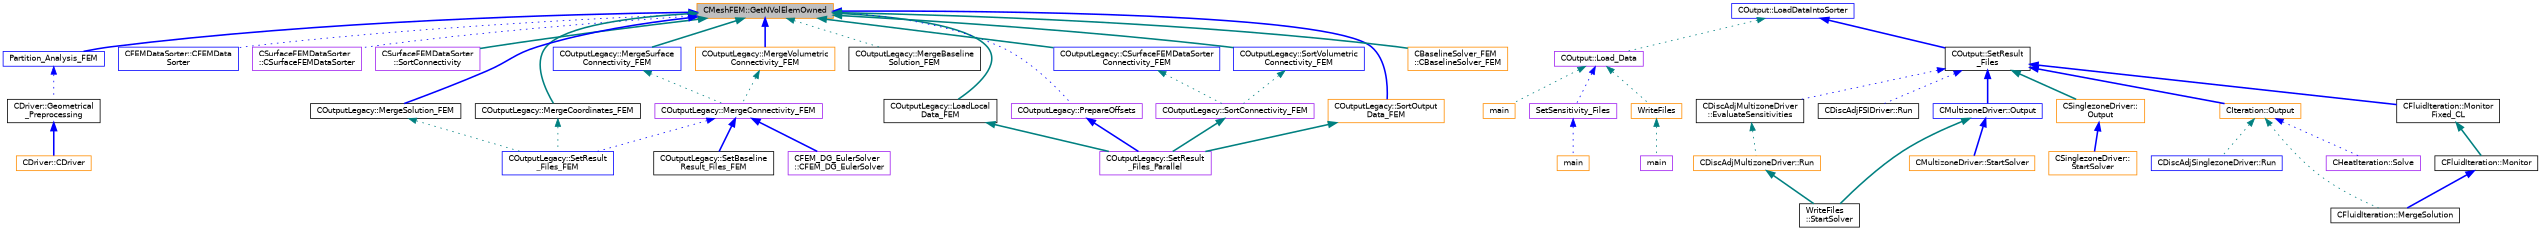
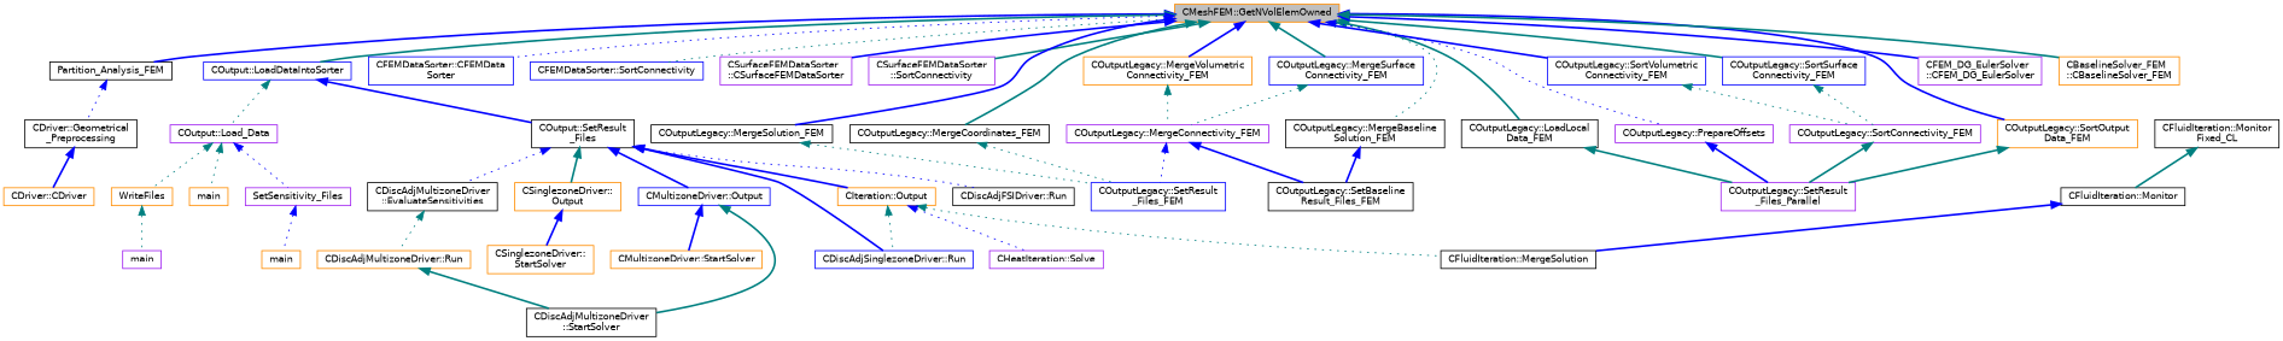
  digraph {
    rankdir=TB
    node [color=darkorange fillcolor=white fontname=Helvetica fontsize=10 shape=record style=filled]
    edge [color=teal dir=back fontname=Helvetica fontsize=10 labelfontname=Helvetica labelfontsize=10 style=bold]
    n1 [fillcolor=grey75 fontcolor=black height=0.2 label="CMeshFEM::GetNVolElemOwned" width=0.4]
-   n2 [color=blue height=0.2 label=Partition_Analysis_FEM width=0.4]
+   n2 [color=black height=0.2 label=Partition_Analysis_FEM width=0.4]
    n3 [color=blue height=0.2 label="COutput::LoadDataIntoSorter" width=0.4]
    n4 [color=blue height=0.2 label="CFEMDataSorter::CFEMData\lSorter" width=0.4]
+   n5 [color=blue height=0.2 label="CFEMDataSorter::SortConnectivity" width=0.4]
    n6 [color=purple height=0.2 label="CSurfaceFEMDataSorter\l::CSurfaceFEMDataSorter" width=0.4]
    n7 [color=purple height=0.2 label="CSurfaceFEMDataSorter\l::SortConnectivity" width=0.4]
    n8 [color=black height=0.2 label="COutputLegacy::MergeCoordinates_FEM" width=0.4]
    n9 [height=0.2 label="COutputLegacy::MergeVolumetric\lConnectivity_FEM" width=0.4]
    n10 [color=blue height=0.2 label="COutputLegacy::MergeSurface\lConnectivity_FEM" width=0.4]
    n11 [color=black height=0.2 label="COutputLegacy::MergeSolution_FEM" width=0.4]
    n12 [color=black height=0.2 label="COutputLegacy::MergeBaseline\lSolution_FEM" width=0.4]
    n13 [color=black height=0.2 label="COutputLegacy::LoadLocal\lData_FEM" width=0.4]
    n14 [color=purple height=0.2 label="COutputLegacy::PrepareOffsets" width=0.4]
    n15 [color=blue height=0.2 label="COutputLegacy::SortVolumetric\lConnectivity_FEM" width=0.4]
-   n16 [color=blue height=0.2 label="COutputLegacy::CSurfaceFEMDataSorter\lConnectivity_FEM" width=0.4]
+   n16 [color=blue height=0.2 label="COutputLegacy::SortSurface\lConnectivity_FEM" width=0.4]
    n17 [height=0.2 label="COutputLegacy::SortOutput\lData_FEM" width=0.4]
    n18 [color=purple height=0.2 label="CFEM_DG_EulerSolver\l::CFEM_DG_EulerSolver" width=0.4]
    n19 [height=0.2 label="CBaselineSolver_FEM\l::CBaselineSolver_FEM" width=0.4]
    n20 [color=black height=0.2 label="CDriver::Geometrical\l_Preprocessing" width=0.4]
    n21 [color=purple height=0.2 label="COutput::Load_Data" width=0.4]
    n22 [color=black height=0.2 label="COutput::SetResult\l_Files" width=0.4]
    n23 [color=blue height=0.2 label="COutputLegacy::SetResult\l_Files_FEM" width=0.4]
    n24 [color=purple height=0.2 label="COutputLegacy::MergeConnectivity_FEM" width=0.4]
    n25 [color=black height=0.2 label="COutputLegacy::SetBaseline\lResult_Files_FEM" width=0.4]
    n26 [color=purple height=0.2 label="COutputLegacy::SetResult\l_Files_Parallel" width=0.4]
    n27 [color=purple height=0.2 label="COutputLegacy::SortConnectivity_FEM" width=0.4]
    n28 [height=0.2 label="CDriver::CDriver" width=0.4]
    n29 [height=0.2 label=main width=0.4]
    n30 [color=purple height=0.2 label=SetSensitivity_Files width=0.4]
    n31 [height=0.2 label=WriteFiles width=0.4]
    n32 [color=black height=0.2 label="CDiscAdjMultizoneDriver\l::EvaluateSensitivities" width=0.4]
    n33 [color=black height=0.2 label="CDiscAdjFSIDriver::Run" width=0.4]
    n34 [color=blue height=0.2 label="CMultizoneDriver::Output" width=0.4]
    n35 [height=0.2 label="CSinglezoneDriver::\lOutput" width=0.4]
    n36 [height=0.2 label="CIteration::Output" width=0.4]
    n37 [color=black height=0.2 label="CFluidIteration::Monitor\lFixed_CL" width=0.4]
    n38 [height=0.2 label=main width=0.4]
    n39 [color=purple height=0.2 label=main width=0.4]
    n40 [height=0.2 label="CDiscAdjMultizoneDriver::Run" width=0.4]
-   n41 [color=black height=0.2 label="WriteFiles\l::StartSolver" width=0.4]
+   n41 [color=black height=0.2 label="CDiscAdjMultizoneDriver\l::StartSolver" width=0.4]
    n42 [height=0.2 label="CMultizoneDriver::StartSolver" width=0.4]
    n43 [height=0.2 label="CSinglezoneDriver::\lStartSolver" width=0.4]
    n44 [color=blue height=0.2 label="CDiscAdjSinglezoneDriver::Run" width=0.4]
    n45 [color=black height=0.2 label="CFluidIteration::MergeSolution" width=0.4]
    n46 [color=purple height=0.2 label="CHeatIteration::Solve" width=0.4]
    n47 [color=black height=0.2 label="CFluidIteration::Monitor" width=0.4]
    n1 -> n2 [color=blue]
+   n1 -> n3
    n1 -> n4 [color=blue style=dotted]
-   n1 -> n6 [color=blue style=dotted]
+   n1 -> n5 [style=dotted]
+   n1 -> n6 [color=blue]
    n1 -> n7
    n1 -> n8
    n1 -> n9 [color=blue]
    n1 -> n10
    n1 -> n11 [color=blue]
    n1 -> n12 [style=dotted]
    n1 -> n13
    n1 -> n14 [color=blue style=dotted]
-   n1 -> n15
+   n1 -> n15 [color=blue]
    n1 -> n16
    n1 -> n17 [color=blue]
-   n24 -> n18 [color=blue]
+   n1 -> n18 [color=blue]
    n1 -> n19
    n2 -> n20 [color=blue style=dotted]
    n3 -> n21 [style=dotted]
    n3 -> n22 [color=blue]
    n8 -> n23 [style=dotted]
    n9 -> n24 [style=dotted]
    n10 -> n24 [style=dotted]
    n11 -> n23 [style=dotted]
+   n12 -> n25 [color=blue]
    n13 -> n26
    n14 -> n26 [color=blue]
    n15 -> n27 [style=dotted]
    n16 -> n27 [style=dotted]
    n17 -> n26
    n20 -> n28 [color=blue]
    n21 -> n29 [style=dotted]
    n21 -> n30 [color=blue style=dotted]
    n21 -> n31 [style=dotted]
    n22 -> n32 [color=blue style=dotted]
    n22 -> n33 [color=blue style=dotted]
    n22 -> n34 [color=blue]
    n22 -> n35
    n22 -> n36 [color=blue]
-   n22 -> n37 [color=blue]
+   n22 -> n44 [color=blue]
    n24 -> n23 [color=blue style=dotted]
    n24 -> n25 [color=blue]
    n27 -> n26
    n30 -> n38 [color=blue style=dotted]
    n31 -> n39 [style=dotted]
    n32 -> n40 [style=dotted]
    n34 -> n41
    n34 -> n42 [color=blue]
    n35 -> n43 [color=blue]
    n36 -> n44 [style=dotted]
    n36 -> n45 [style=dotted]
    n36 -> n46 [color=blue style=dotted]
    n37 -> n47
    n40 -> n41
    n47 -> n45 [color=blue]
  }
